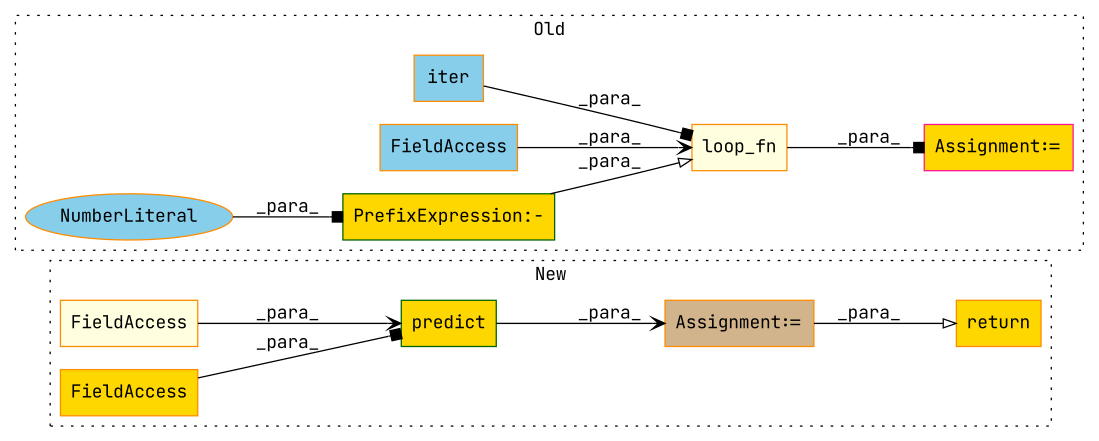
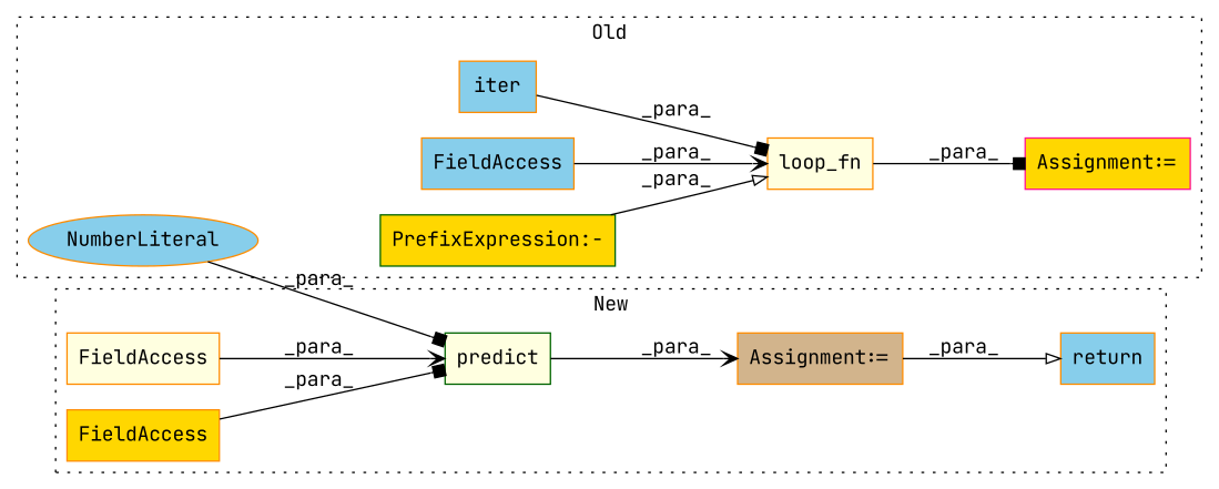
  digraph {
    fontname="JetBrains Mono"
    rankdir=LR
    node [a=32 color=darkorange fillcolor=skyblue fontname="JetBrains Mono" l=1 shape=box style=filled]
    edge [arrowhead=box fontname="JetBrains Mono"]
    n1 [l="5,1" label=iter s="9904,9916"]
    n2 [a=7 color=deeppink fillcolor=gold l=2 label="Assignment:=" s=9894]
    n3 [fillcolor=lightyellow l="8,1" label=loop_fn s="9896,9972"]
    n4 [a=22 l=9 label=FieldAccess s=9963]
    n5 [a=38 color=darkgreen fillcolor=gold label="PrefixExpression:-" s=9918]
    n6 [a=34 label=NumberLiteral s=9919 shape=ellipse]
-   n7 [color=darkgreen fillcolor=gold l="8,1" label=predict s="9592,9633"]
-   n8 [a=41 fillcolor=gold l=12 label=return s=9640]
+   n7 [color=darkgreen fillcolor=lightyellow l="8,1" label=predict s="9592,9633"]
+   n8 [a=41 l=12 label=return s=9640]
    n9 [a=22 fillcolor=lightyellow l=12 label=FieldAccess s=9613]
    n10 [a=22 fillcolor=gold l=12 label=FieldAccess s=9600]
    n11 [a=7 fillcolor=tan label="Assignment:=" s=9585]
    subgraph cluster_1 {
      label=Old
      style=dotted
      n1
      n2
      n3
      n4
      n5
      n6
    }
    subgraph cluster_2 {
      label=New
      style=dotted
      n7
      n8
      n9
      n10
      n11
    }
    n1 -> n3 [label=_para_]
    n3 -> n2 [label=_para_]
    n4 -> n3 [arrowhead=vee label=_para_]
    n5 -> n3 [arrowhead=onormal label=_para_]
-   n6 -> n5 [label=_para_]
+   n6 -> n7 [label=_para_]
    n7 -> n11 [arrowhead=vee label=_para_]
    n9 -> n7 [arrowhead=vee label=_para_]
    n10 -> n7 [label=_para_]
    n11 -> n8 [arrowhead=onormal label=_para_]
  }
